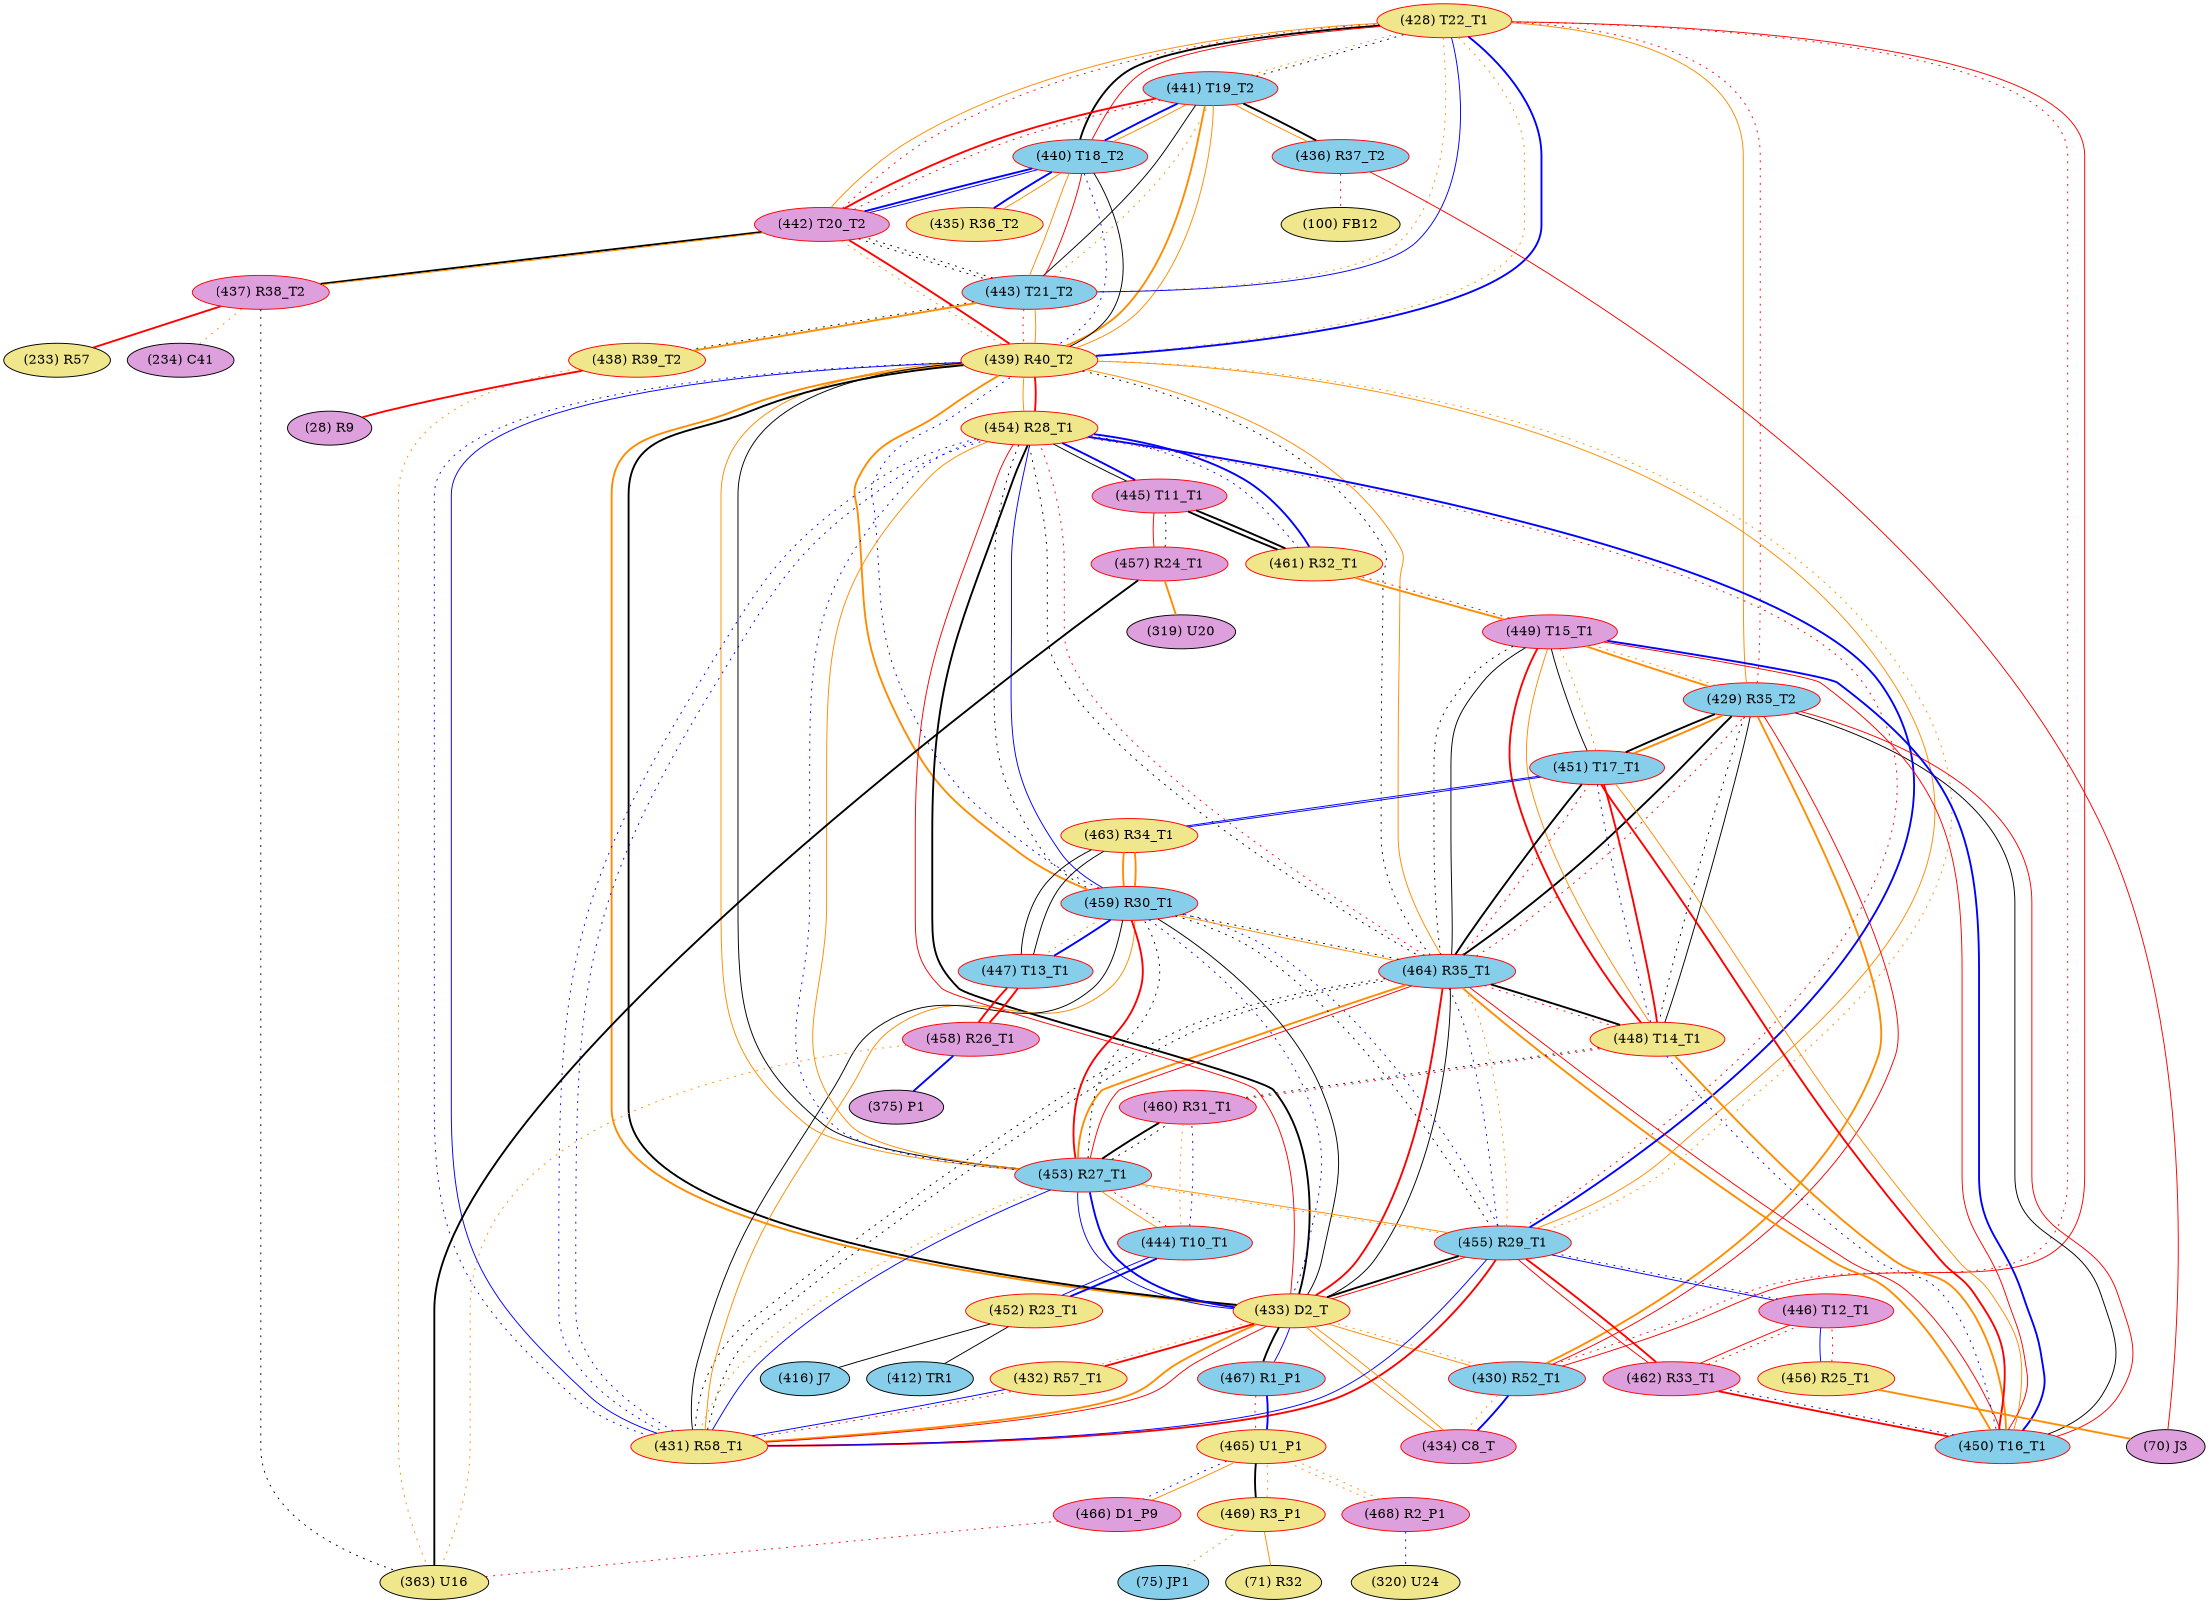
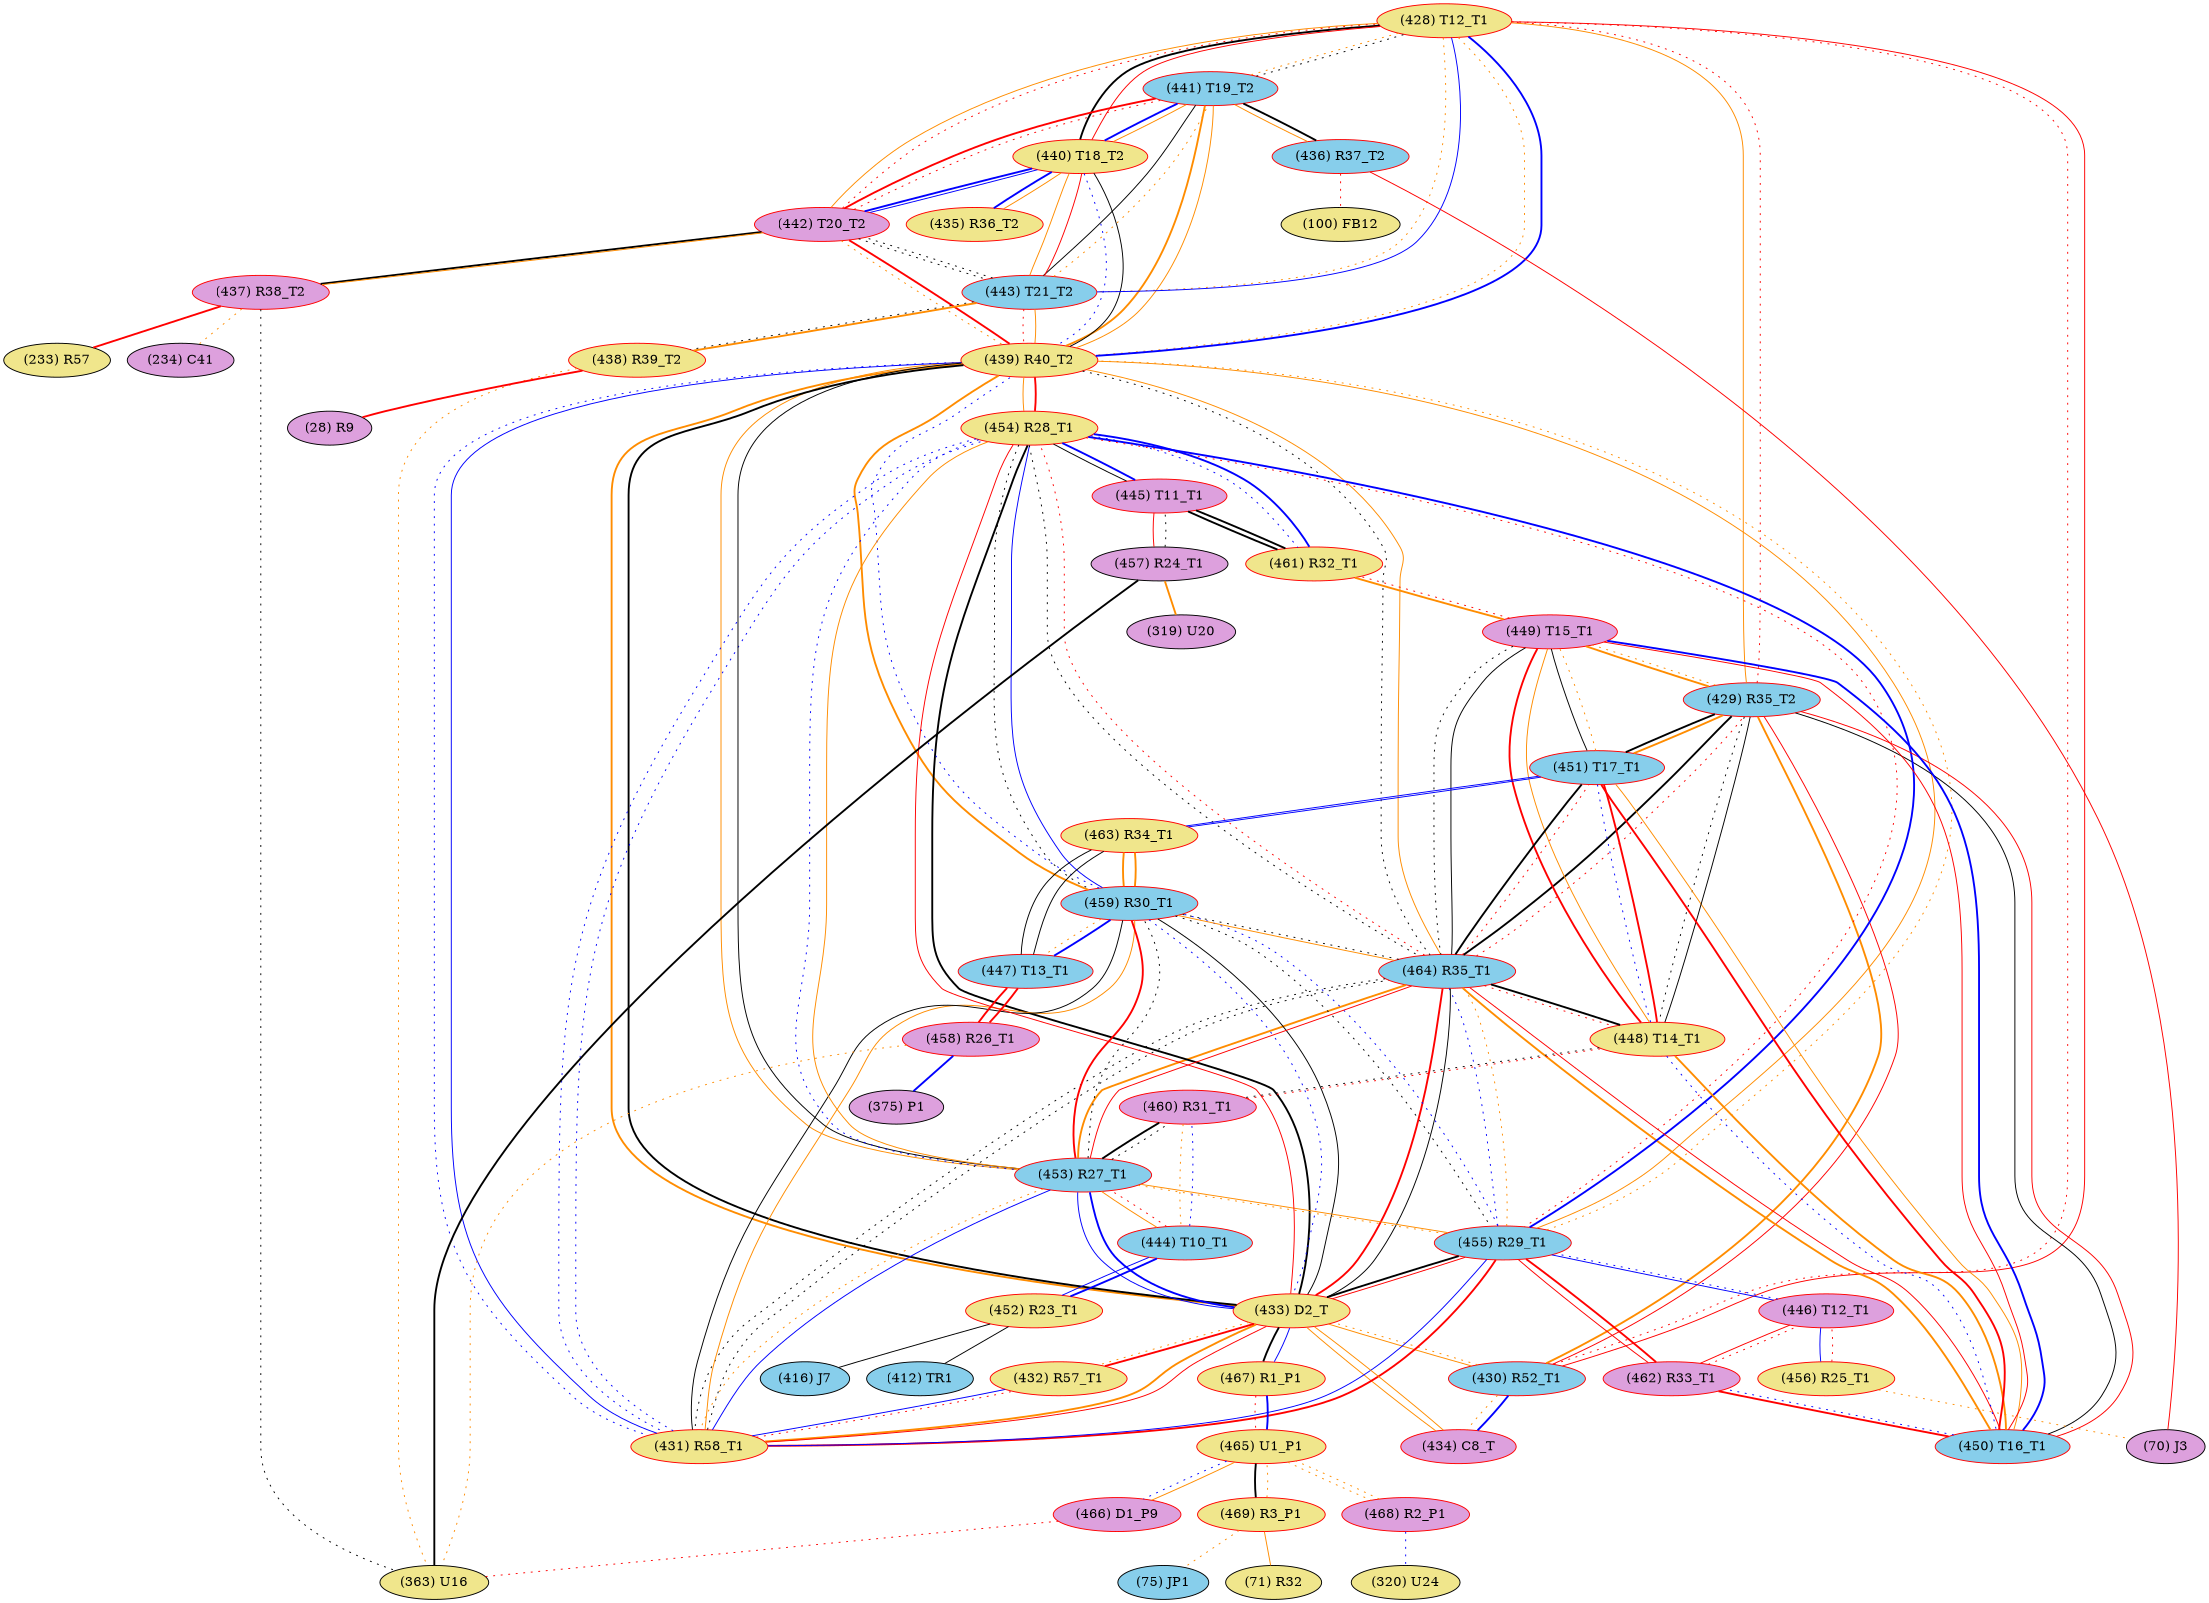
  graph {
    node [color=red fillcolor=khaki style=filled]
    edge [color=darkorange style=dotted]
-   n1 [label="(428) T22_T1"]
+   n1 [label="(428) T12_T1"]
    n2 [fillcolor=skyblue label="(441) T19_T2"]
-   n3 [fillcolor=skyblue label="(440) T18_T2"]
+   n3 [label="(440) T18_T2"]
    n4 [label="(439) R40_T2"]
    n5 [fillcolor=skyblue label="(443) T21_T2"]
    n6 [fillcolor=plum label="(442) T20_T2"]
    n7 [fillcolor=skyblue label="(430) R52_T1"]
    n8 [fillcolor=skyblue label="(429) R35_T2"]
    n9 [fillcolor=skyblue label="(436) R37_T2"]
    n10 [label="(435) R36_T2"]
    n11 [fillcolor=skyblue label="(464) R35_T1"]
    n12 [label="(433) D2_T"]
    n13 [label="(431) R58_T1"]
    n14 [fillcolor=skyblue label="(455) R29_T1"]
    n15 [fillcolor=skyblue label="(459) R30_T1"]
    n16 [fillcolor=skyblue label="(453) R27_T1"]
    n17 [label="(454) R28_T1"]
    n18 [label="(438) R39_T2"]
    n19 [fillcolor=plum label="(437) R38_T2"]
    n20 [fillcolor=plum label="(434) C8_T"]
    n21 [fillcolor=skyblue label="(450) T16_T1"]
    n22 [fillcolor=plum label="(449) T15_T1"]
    n23 [label="(448) T14_T1"]
    n24 [fillcolor=skyblue label="(451) T17_T1"]
    n25 [fillcolor=plum label="(70) J3" color=""]
    n26 [label="(100) FB12" color=""]
    n27 [label="(432) R57_T1"]
-   n28 [fillcolor=skyblue label="(467) R1_P1"]
+   n28 [label="(467) R1_P1"]
    n29 [fillcolor=plum label="(462) R33_T1"]
    n30 [fillcolor=plum label="(446) T12_T1"]
    n31 [label="(463) R34_T1"]
    n32 [fillcolor=skyblue label="(447) T13_T1"]
    n33 [fillcolor=plum label="(460) R31_T1"]
    n34 [fillcolor=skyblue label="(444) T10_T1"]
    n35 [label="(461) R32_T1"]
    n36 [fillcolor=plum label="(445) T11_T1"]
    n37 [label="(363) U16" color=""]
    n38 [fillcolor=plum label="(28) R9" color=""]
    n39 [label="(233) R57" color=""]
    n40 [fillcolor=plum label="(234) C41" color=""]
    n41 [label="(465) U1_P1"]
    n42 [label="(456) R25_T1"]
    n43 [fillcolor=plum label="(458) R26_T1"]
    n44 [label="(452) R23_T1"]
-   n45 [fillcolor=plum label="(457) R24_T1"]
+   n45 [color=black fillcolor=plum label="(457) R24_T1"]
    n46 [fillcolor=plum label="(466) D1_P9"]
    n47 [fillcolor=plum label="(468) R2_P1"]
    n48 [label="(469) R3_P1"]
    n49 [fillcolor=skyblue label="(416) J7" color=""]
    n50 [fillcolor=skyblue label="(412) TR1" color=""]
    n51 [fillcolor=plum label="(319) U20" color=""]
    n52 [fillcolor=plum label="(375) P1" color=""]
    n53 [label="(320) U24" color=""]
    n54 [fillcolor=skyblue label="(75) JP1" color=""]
    n55 [label="(71) R32" color=""]
    n1 -- n2
    n1 -- n3 [color=black style=bold]
    n1 -- n4
    n1 -- n5
    n1 -- n6 [style=solid]
    n1 -- n7 [color=red]
    n1 -- n8 [style=solid]
    n2 -- n1 [color=black]
    n2 -- n3 [color=blue style=bold]
    n2 -- n4 [style=bold]
    n2 -- n5 [color=black style=solid]
    n2 -- n6 [color=red style=bold]
    n2 -- n9 [style=solid]
    n3 -- n1 [color=red style=solid]
    n3 -- n2 [style=solid]
    n3 -- n4 [color=blue]
    n3 -- n5 [style=solid]
    n3 -- n6 [color=blue style=bold]
    n3 -- n10 [color=blue style=bold]
    n4 -- n1 [color=blue style=bold]
    n4 -- n2 [style=solid]
    n4 -- n3 [color=black style=solid]
    n4 -- n5 [style=solid]
    n4 -- n6 [color=red style=bold]
    n4 -- n11 [color=black]
    n4 -- n12 [style=bold]
    n4 -- n13 [color=blue]
    n4 -- n14 [style=solid]
    n4 -- n15 [style=bold]
    n4 -- n16 [style=solid]
    n4 -- n17 [style=solid]
    n5 -- n1 [color=blue style=solid]
    n5 -- n2
    n5 -- n3 [color=red style=solid]
    n5 -- n4 [color=red]
    n5 -- n6 [color=black]
    n5 -- n18 [color=black]
    n6 -- n1 [color=red]
    n6 -- n2 [color=red]
    n6 -- n3 [color=blue style=solid]
    n6 -- n4
    n6 -- n5 [color=black]
    n6 -- n19 [color=black style=bold]
    n7 -- n1 [color=red style=solid]
    n7 -- n8 [color=red style=solid]
    n7 -- n12
    n7 -- n20
    n8 -- n1 [color=red]
    n8 -- n7 [style=bold]
    n8 -- n11 [color=black style=bold]
    n8 -- n21 [color=black style=solid]
    n8 -- n22
    n8 -- n23 [color=black]
    n8 -- n24 [color=black style=bold]
    n9 -- n2 [color=black style=bold]
    n9 -- n25 [color=red style=solid]
    n9 -- n26 [color=red]
    n10 -- n3 [style=solid]
    n11 -- n4 [style=solid]
    n11 -- n8 [color=red]
    n11 -- n12 [color=red style=bold]
    n11 -- n13 [color=black]
    n11 -- n14 [color=blue]
    n11 -- n15 [color=black]
    n11 -- n16 [style=bold]
    n11 -- n17 [color=red]
    n11 -- n21 [style=bold]
    n11 -- n22 [color=black style=solid]
    n11 -- n23 [color=red]
    n11 -- n24 [color=red]
    n12 -- n4 [color=black style=bold]
    n12 -- n7 [style=solid]
    n12 -- n11 [color=black style=solid]
    n12 -- n13 [style=bold]
    n12 -- n14 [color=red style=solid]
    n12 -- n15 [color=black style=solid]
    n12 -- n16 [color=blue style=bold]
    n12 -- n17 [color=black style=bold]
    n12 -- n20 [style=solid]
    n12 -- n27
    n12 -- n28 [color=black style=bold]
    n13 -- n4 [color=blue style=solid]
    n13 -- n11 [color=black]
    n13 -- n12 [color=red style=solid]
    n13 -- n14 [color=red style=bold]
    n13 -- n15 [style=solid]
    n13 -- n16 [color=blue style=solid]
    n13 -- n17 [color=blue]
    n13 -- n27 [color=red]
    n14 -- n4
    n14 -- n11
    n14 -- n12 [color=black style=bold]
    n14 -- n13 [color=blue style=solid]
    n14 -- n15 [color=blue]
    n14 -- n16 [style=solid]
    n14 -- n17 [color=blue style=bold]
    n14 -- n29 [color=red style=solid]
    n14 -- n30 [color=blue style=solid]
    n15 -- n4 [color=blue]
    n15 -- n11 [style=solid]
    n15 -- n12 [color=blue]
    n15 -- n13 [color=black style=solid]
    n15 -- n14 [color=black]
    n15 -- n16 [color=red style=bold]
    n15 -- n17 [color=blue style=solid]
    n15 -- n31 [style=bold]
    n15 -- n32
    n16 -- n4 [color=black style=solid]
    n16 -- n11 [color=red style=solid]
    n16 -- n12 [color=blue style=solid]
    n16 -- n13
    n16 -- n14
    n16 -- n15 [color=black]
    n16 -- n17 [style=solid]
    n16 -- n33 [color=black]
    n16 -- n34 [style=solid]
    n17 -- n4 [color=red style=bold]
    n17 -- n11 [color=black]
    n17 -- n12 [color=red style=solid]
    n17 -- n13 [color=blue]
    n17 -- n14 [color=red]
    n17 -- n15 [color=black]
    n17 -- n16 [color=blue]
    n17 -- n35 [color=blue]
    n17 -- n36 [color=black style=solid]
    n18 -- n5 [style=bold]
    n18 -- n37
    n18 -- n38 [color=red style=bold]
    n19 -- n6 [style=solid]
    n19 -- n37 [color=black]
    n19 -- n39 [color=red style=bold]
    n19 -- n40
    n20 -- n7 [color=blue style=bold]
    n20 -- n12 [style=solid]
    n21 -- n8 [color=red style=solid]
    n21 -- n11 [color=red style=solid]
    n21 -- n22 [color=blue style=bold]
    n21 -- n23 [style=bold]
    n21 -- n24 [style=solid]
    n21 -- n29 [color=blue]
    n22 -- n8 [style=bold]
    n22 -- n11 [color=black]
    n22 -- n21 [color=red style=solid]
    n22 -- n23 [color=red style=bold]
    n22 -- n24 [color=black style=solid]
    n22 -- n35 [color=red]
    n23 -- n8 [color=black style=solid]
    n23 -- n11 [color=black style=bold]
    n23 -- n21 [color=blue]
    n23 -- n22 [style=solid]
    n23 -- n24 [color=red style=bold]
    n23 -- n33 [color=black]
    n24 -- n8 [style=bold]
    n24 -- n11 [color=black style=bold]
    n24 -- n21 [color=red style=bold]
    n24 -- n22
    n24 -- n23 [color=blue]
    n24 -- n31 [color=blue style=solid]
    n27 -- n12 [color=red style=bold]
    n27 -- n13 [color=blue style=solid]
    n28 -- n12 [color=blue style=solid]
    n28 -- n41 [color=red]
    n29 -- n14 [color=red style=bold]
    n29 -- n21 [color=red style=bold]
    n29 -- n30 [color=red]
    n30 -- n14 [color=blue]
    n30 -- n29 [color=red style=solid]
    n30 -- n42 [color=blue style=solid]
    n31 -- n15 [style=bold]
    n31 -- n24 [color=blue style=solid]
    n31 -- n32 [color=black style=solid]
    n32 -- n15 [color=blue style=bold]
    n32 -- n31 [color=black style=solid]
    n32 -- n43 [color=red style=bold]
    n33 -- n16 [color=black style=bold]
    n33 -- n23 [color=red]
    n33 -- n34
    n34 -- n16 [color=red]
    n34 -- n33 [color=blue]
    n34 -- n44 [color=blue style=solid]
    n35 -- n17 [color=blue style=bold]
    n35 -- n22 [style=bold]
    n35 -- n36 [color=black style=bold]
    n36 -- n17 [color=blue style=bold]
    n36 -- n35 [color=black style=bold]
    n36 -- n45 [color=red style=solid]
    n41 -- n28 [color=blue style=bold]
    n41 -- n46 [color=blue]
    n41 -- n47
    n41 -- n48 [color=black style=bold]
-   n42 -- n25 [style=bold]
+   n42 -- n25
    n42 -- n30 [color=red]
    n43 -- n32 [color=red style=bold]
    n43 -- n37
    n43 -- n52 [color=blue style=bold]
    n44 -- n34 [color=blue style=bold]
    n44 -- n49 [color=black style=solid]
    n44 -- n50 [color=black style=solid]
    n45 -- n36 [color=black]
    n45 -- n37 [color=black style=bold]
    n45 -- n51 [style=bold]
    n46 -- n37 [color=red]
    n46 -- n41 [style=solid]
    n47 -- n41
    n47 -- n53 [color=blue]
    n48 -- n41
    n48 -- n54
    n48 -- n55 [style=solid]
  }
